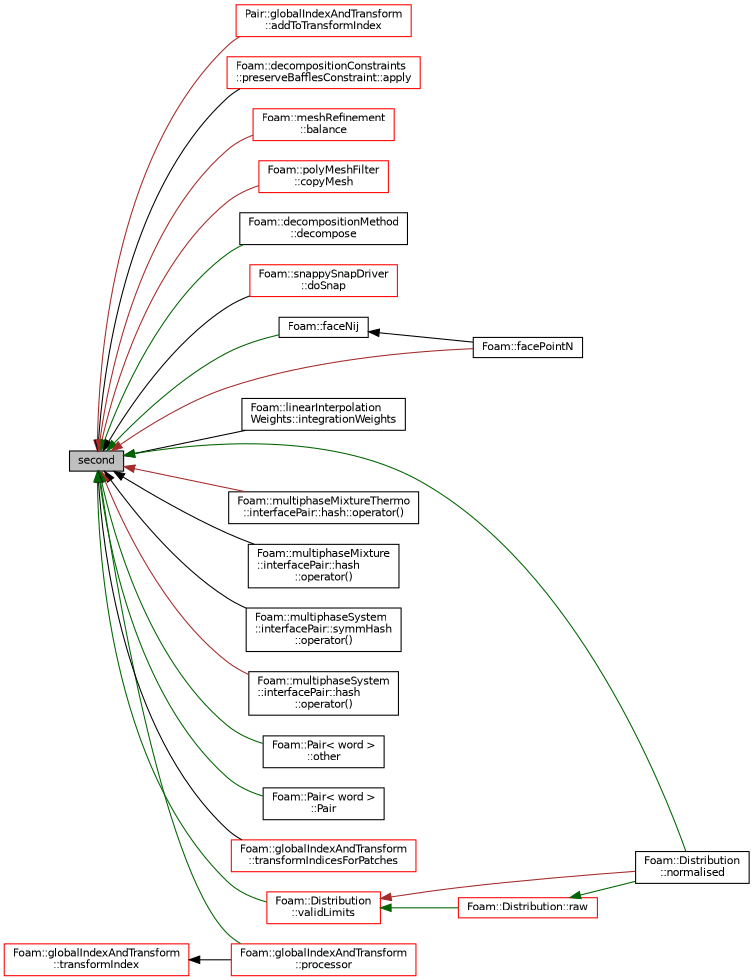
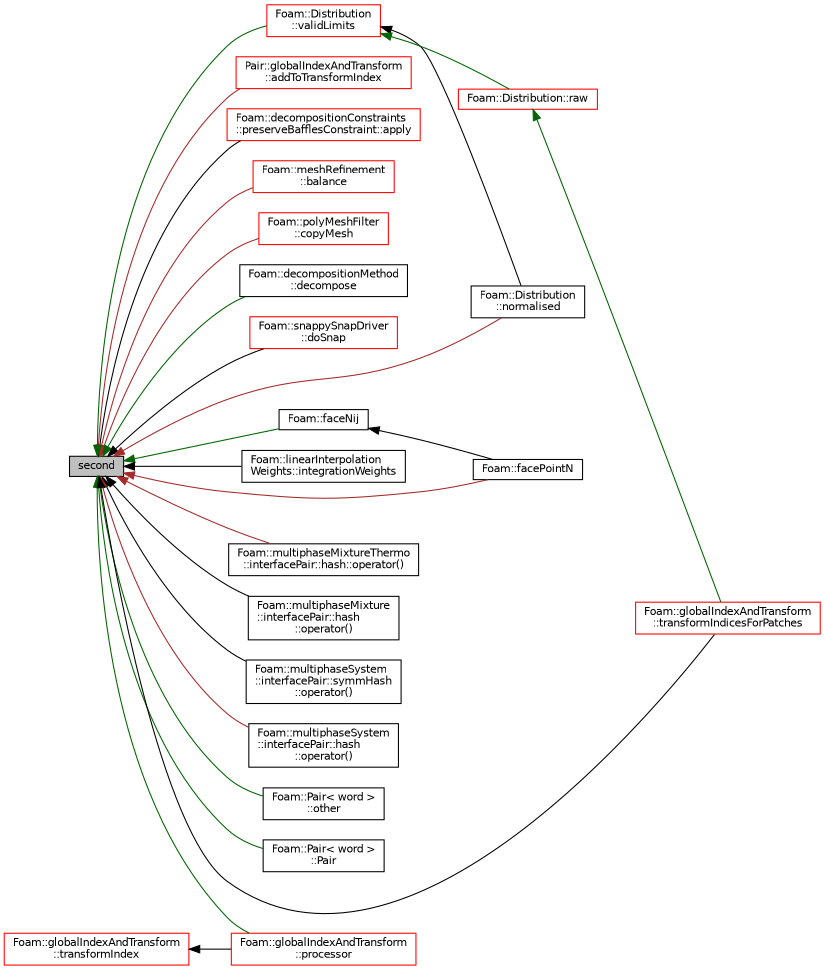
  digraph {
    rankdir=LR
    node [color=black fontname=Helvetica fontsize=10 shape=record]
    edge [color=black dir=back fontname=Helvetica fontsize=10 labelfontname=Helvetica labelfontsize=10 style=solid]
    n1 [fillcolor=grey75 fontcolor=black height=0.2 label=second style=filled width=0.4]
    n2 [color=red height=0.2 label="Pair::globalIndexAndTransform\l::addToTransformIndex" width=0.4]
    n3 [color=red height=0.2 label="Foam::decompositionConstraints\l::preserveBafflesConstraint::apply" width=0.4]
    n4 [color=red height=0.2 label="Foam::meshRefinement\l::balance" width=0.4]
    n5 [color=red height=0.2 label="Foam::polyMeshFilter\l::copyMesh" width=0.4]
    n6 [height=0.2 label="Foam::decompositionMethod\l::decompose" width=0.4]
    n7 [color=red height=0.2 label="Foam::snappySnapDriver\l::doSnap" width=0.4]
    n8 [height=0.2 label="Foam::faceNij" width=0.4]
    n9 [height=0.2 label="Foam::facePointN" width=0.4]
    n10 [height=0.2 label="Foam::linearInterpolation\lWeights::integrationWeights" width=0.4]
    n11 [height=0.2 label="Foam::Distribution\l::normalised" width=0.4]
    n12 [height=0.2 label="Foam::multiphaseMixtureThermo\l::interfacePair::hash::operator()" width=0.4]
    n13 [height=0.2 label="Foam::multiphaseMixture\l::interfacePair::hash\l::operator()" width=0.4]
    n14 [height=0.2 label="Foam::multiphaseSystem\l::interfacePair::symmHash\l::operator()" width=0.4]
    n15 [height=0.2 label="Foam::multiphaseSystem\l::interfacePair::hash\l::operator()" width=0.4]
    n16 [height=0.2 label="Foam::Pair\< word \>\l::other" width=0.4]
    n17 [height=0.2 label="Foam::Pair\< word \>\l::Pair" width=0.4]
    n18 [color=red height=0.2 label="Foam::globalIndexAndTransform\l::processor" width=0.4]
    n19 [color=red height=0.2 label="Foam::globalIndexAndTransform\l::transformIndicesForPatches" width=0.4]
    n20 [color=red height=0.2 label="Foam::Distribution\l::validLimits" width=0.4]
    n21 [color=red height=0.2 label="Foam::Distribution::raw" width=0.4]
    n22 [color=red height=0.2 label="Foam::globalIndexAndTransform\l::transformIndex" width=0.4]
    n1 -> n2 [color=brown]
    n1 -> n3
    n1 -> n4 [color=brown]
    n1 -> n5 [color=brown]
    n1 -> n6 [color=darkgreen]
    n1 -> n7
    n1 -> n8 [color=darkgreen]
    n1 -> n9 [color=brown]
    n1 -> n10
-   n1 -> n11 [color=darkgreen]
+   n1 -> n11 [color=brown]
    n1 -> n12 [color=brown]
    n1 -> n13
    n1 -> n14
    n1 -> n15 [color=brown]
    n1 -> n16 [color=darkgreen]
    n1 -> n17 [color=darkgreen]
    n1 -> n18 [color=darkgreen]
    n1 -> n19
    n1 -> n20 [color=darkgreen]
    n8 -> n9
-   n20 -> n11 [color=brown]
+   n20 -> n11
    n20 -> n21 [color=darkgreen]
-   n21 -> n11 [color=darkgreen]
+   n21 -> n19 [color=darkgreen]
    n22 -> n18
  }
